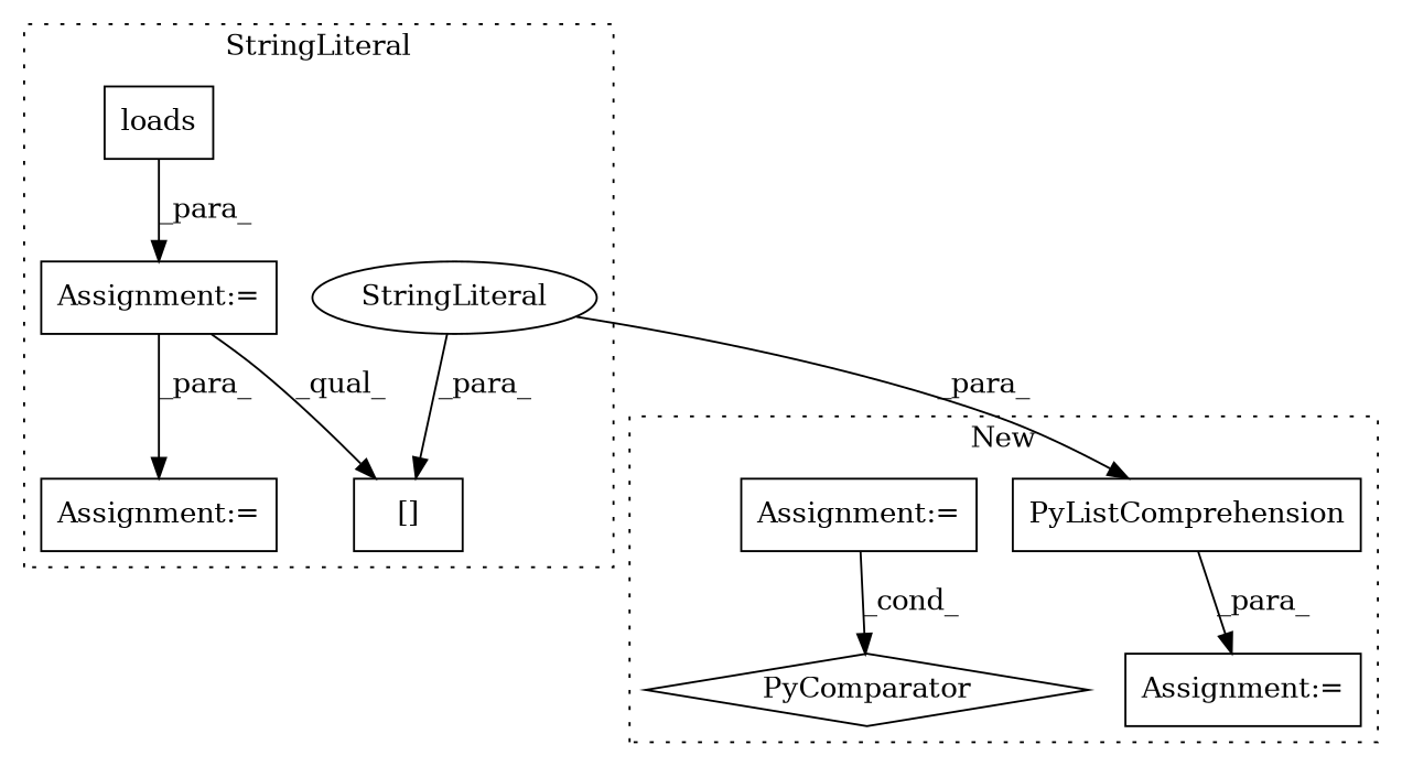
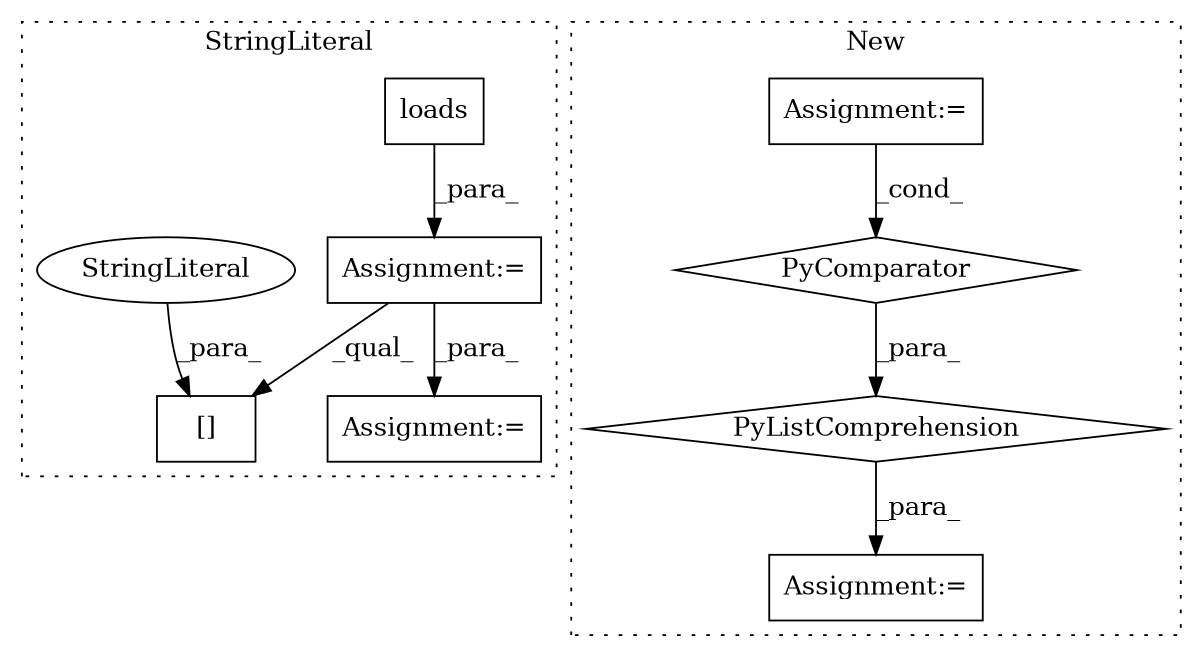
  digraph {
    node [a=7 l=1 s=10758 shape=box]
    n1 [a=32 l="6,1" label=loads s="10155,10169"]
    n2 [label="Assignment:=" s=10195]
    n3 [label="Assignment:=" s=10149]
    n4 [a=2 l="14,1" label="[]" s="10227,10250"]
    n5 [a=45 l=9 label=StringLiteral s=10241 shape=ellipse]
-   n6 [a=109 l=110 label=PyListComprehension s=10682]
+   n6 [a=109 l=110 label=PyListComprehension s=10682 shape=diamond]
    n7 [a=113 l=26 label=PyComparator shape=diamond]
    n8 [l=26 label="Assignment:="]
    n9 [label="Assignment:=" s=10662]
    subgraph cluster_1 {
      label=StringLiteral
      style=dotted
      n1
      n2
      n3
      n4
      n5
    }
    subgraph cluster_2 {
      label=New
      style=dotted
      n6
      n7
      n8
      n9
    }
    n1 -> n3 [label=_para_]
    n3 -> n2 [label=_para_]
    n3 -> n4 [label=_qual_]
    n5 -> n4 [label=_para_]
    n6 -> n9 [label=_para_]
-   n5 -> n6 [label=_para_]
+   n7 -> n6 [label=_para_]
    n8 -> n7 [label=_cond_]
  }
